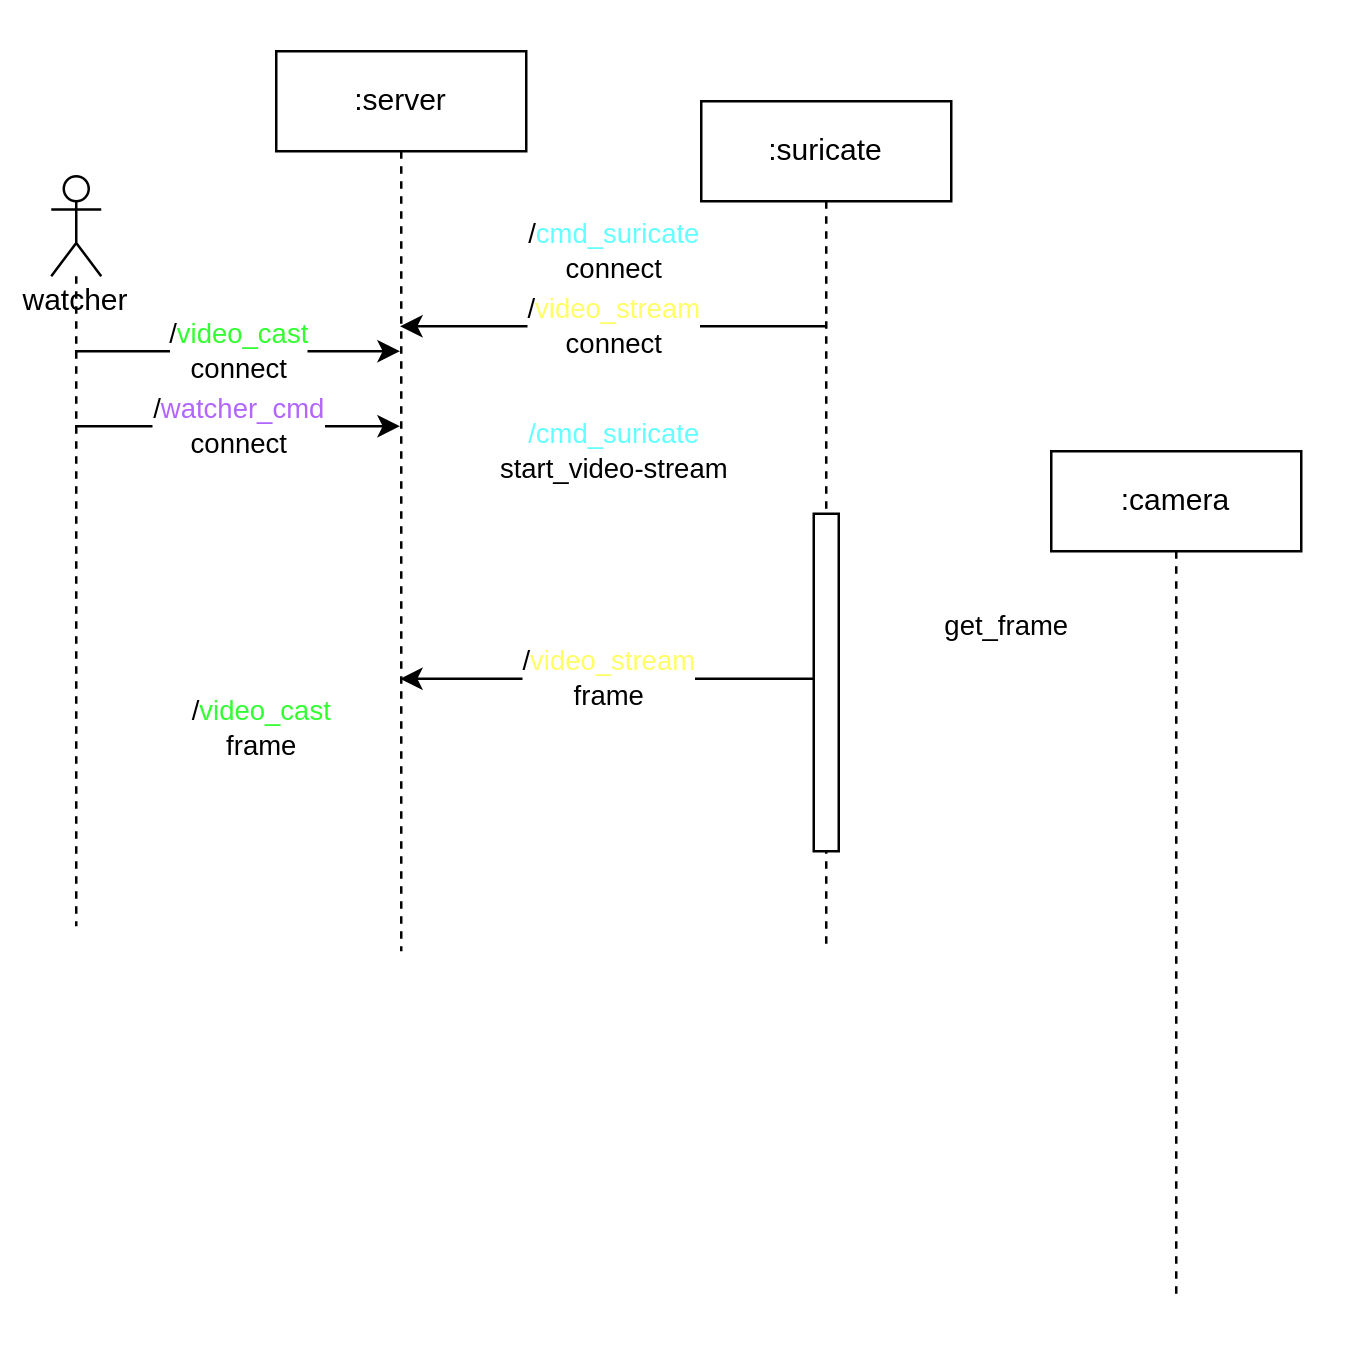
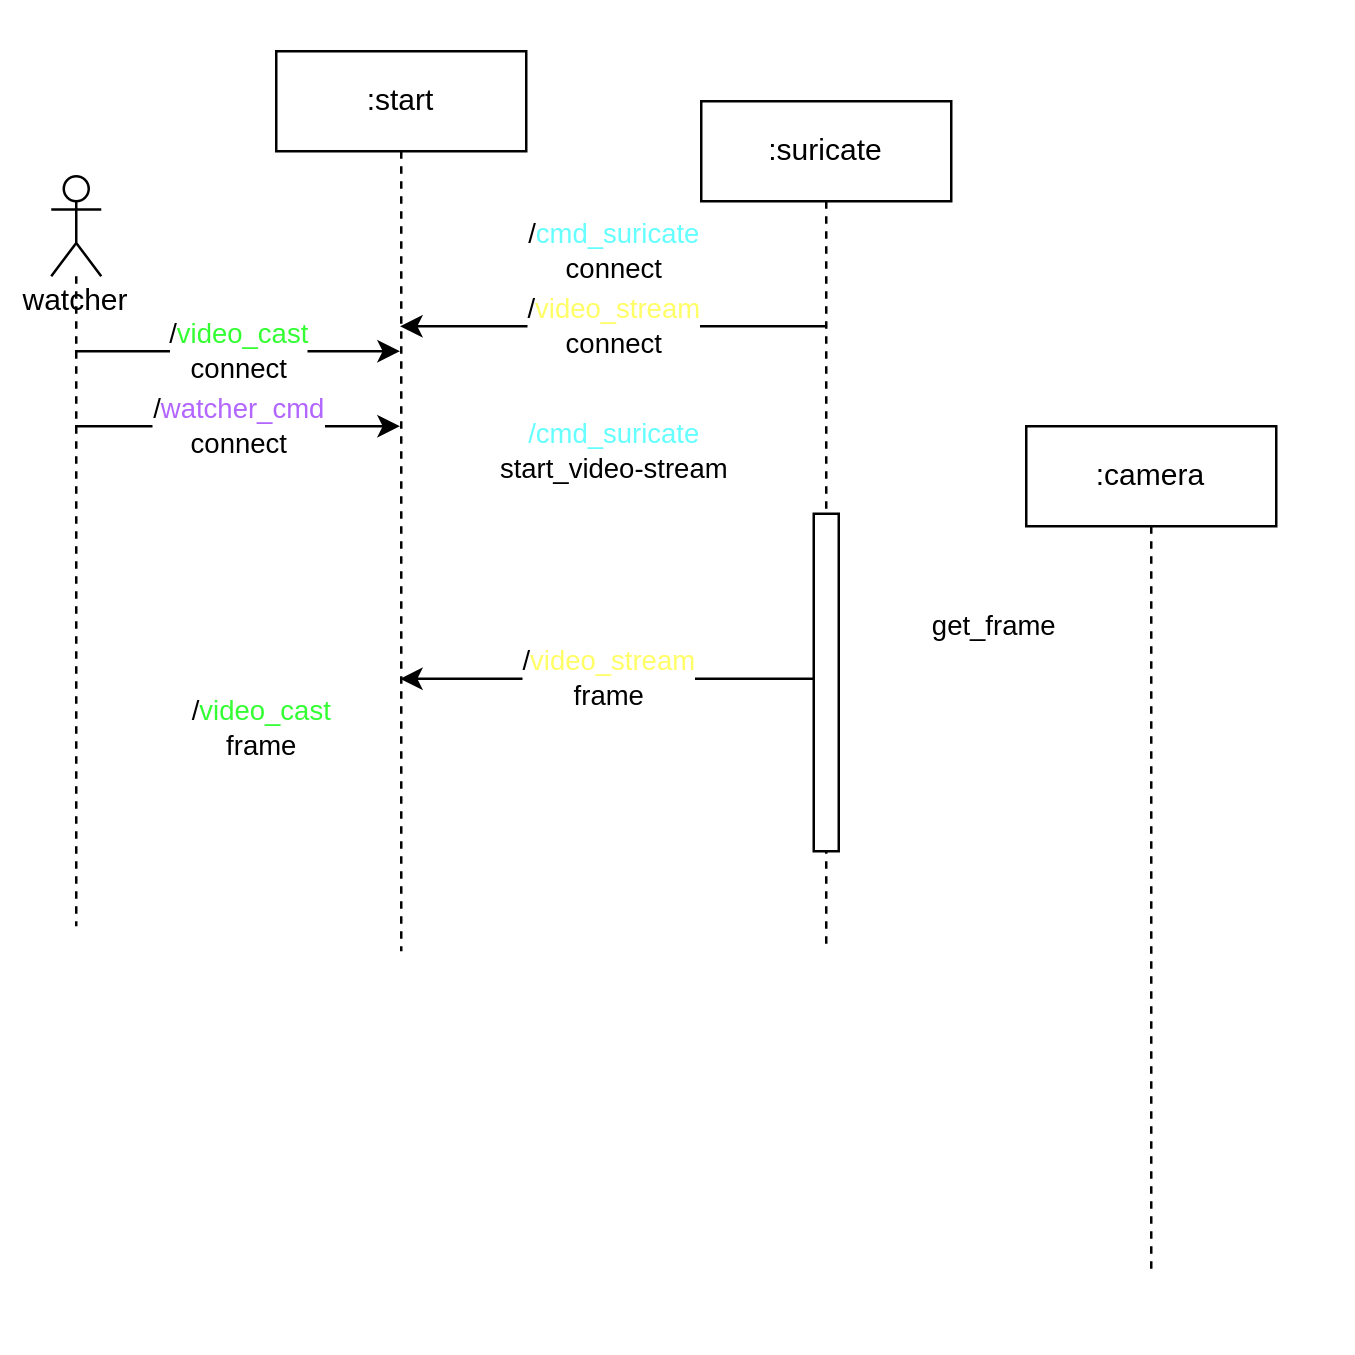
  <mxCell id="0" />
  <mxCell id="1" parent="0" />
  <mxCell id="2" value="&lt;font color=&quot;#66ffff&quot;&gt;/cmd_suricate&lt;br&gt;&lt;/font&gt;start_video-stream" style="rounded=0;orthogonalLoop=1;jettySize=auto;html=1;strokeColor=#FFFFFF;" parent="1" source="5" target="9" edge="1"><mxGeometry relative="1" as="geometry"><mxPoint x="300" y="220" as="targetPoint" /><Array as="points"><mxPoint x="180" y="180" /></Array></mxGeometry></mxCell>
  <mxCell id="3" style="edgeStyle=none;rounded=0;orthogonalLoop=1;jettySize=auto;html=1;strokeColor=#FFFFFF;" parent="1" source="5" target="15" edge="1"><mxGeometry relative="1" as="geometry"><Array as="points"><mxPoint x="70" y="290" /></Array></mxGeometry></mxCell>
  <mxCell id="4" value="/&lt;font color=&quot;#33ff33&quot;&gt;video_cast&lt;/font&gt;&lt;br&gt;frame" style="edgeLabel;html=1;align=center;verticalAlign=middle;resizable=0;points=[];" parent="3" vertex="1" connectable="0"><mxGeometry x="-0.139" relative="1" as="geometry"><mxPoint as="offset" /></mxGeometry></mxCell>
- <mxCell id="5" value=":server" style="shape=umlLifeline;perimeter=lifelinePerimeter;whiteSpace=wrap;html=1;container=1;collapsible=0;recursiveResize=0;outlineConnect=0;" parent="1" vertex="1"><mxGeometry x="110" y="20" width="100" height="360" as="geometry" /></mxCell>
+ <mxCell id="5" value=":start" style="shape=umlLifeline;perimeter=lifelinePerimeter;whiteSpace=wrap;html=1;container=1;collapsible=0;recursiveResize=0;outlineConnect=0;" parent="1" vertex="1"><mxGeometry x="110" y="20" width="100" height="360" as="geometry" /></mxCell>
  <mxCell id="6" value="/&lt;font color=&quot;#ffff66&quot;&gt;video_stream&lt;/font&gt;&lt;br&gt;connect" style="edgeStyle=orthogonalEdgeStyle;rounded=0;orthogonalLoop=1;jettySize=auto;html=1;" parent="1" source="9" target="5" edge="1"><mxGeometry relative="1" as="geometry"><Array as="points"><mxPoint x="220" y="130" /><mxPoint x="220" y="130" /></Array></mxGeometry></mxCell>
  <mxCell id="7" value="/&lt;font color=&quot;#66ffff&quot;&gt;cmd_suricate&lt;/font&gt;&lt;br&gt;connect" style="edgeStyle=none;rounded=0;orthogonalLoop=1;jettySize=auto;html=1;strokeColor=#FFFFFF;" parent="1" source="9" target="5" edge="1"><mxGeometry relative="1" as="geometry"><Array as="points"><mxPoint x="210" y="100" /></Array></mxGeometry></mxCell>
  <mxCell id="8" value="" style="edgeStyle=none;rounded=0;orthogonalLoop=1;jettySize=auto;html=1;entryX=-0.074;entryY=0.039;entryDx=0;entryDy=0;entryPerimeter=0;strokeColor=#FFFFFF;" parent="1" source="9" target="16" edge="1"><mxGeometry relative="1" as="geometry" /></mxCell>
  <mxCell id="9" value=":suricate" style="shape=umlLifeline;perimeter=lifelinePerimeter;whiteSpace=wrap;html=1;container=1;collapsible=0;recursiveResize=0;outlineConnect=0;" parent="1" vertex="1"><mxGeometry x="280" y="40" width="100" height="340" as="geometry" /></mxCell>
  <mxCell id="10" value="/&lt;font color=&quot;#ffff66&quot;&gt;video_stream&lt;/font&gt;&lt;br&gt;frame" style="rounded=0;orthogonalLoop=1;jettySize=auto;html=1;exitX=0.1;exitY=0.489;exitDx=0;exitDy=0;exitPerimeter=0;" parent="1" source="12" target="5" edge="1"><mxGeometry relative="1" as="geometry" /></mxCell>
  <mxCell id="11" value="get_frame" style="edgeStyle=none;rounded=0;orthogonalLoop=1;jettySize=auto;html=1;strokeColor=#FFFFFF;" parent="1" source="12" target="16" edge="1"><mxGeometry relative="1" as="geometry"><Array as="points"><mxPoint x="390" y="250" /></Array></mxGeometry></mxCell>
  <mxCell id="12" value="" style="html=1;points=[];perimeter=orthogonalPerimeter;" parent="1" vertex="1"><mxGeometry x="325" y="205" width="10" height="135" as="geometry" /></mxCell>
  <mxCell id="13" value="/&lt;font color=&quot;#33ff33&quot;&gt;video_cast&lt;/font&gt;&lt;br&gt;connect" style="rounded=0;orthogonalLoop=1;jettySize=auto;html=1;" parent="1" source="15" target="5" edge="1"><mxGeometry relative="1" as="geometry"><Array as="points"><mxPoint x="130" y="140" /></Array></mxGeometry></mxCell>
  <mxCell id="14" value="/&lt;font color=&quot;#b266ff&quot;&gt;watcher_cmd&lt;/font&gt;&lt;br&gt;connect" style="edgeStyle=none;rounded=0;orthogonalLoop=1;jettySize=auto;html=1;" edge="1" parent="1" source="15" target="5"><mxGeometry relative="1" as="geometry"><Array as="points"><mxPoint x="70" y="170" /></Array></mxGeometry></mxCell>
  <mxCell id="15" value="watcher" style="shape=umlLifeline;participant=umlActor;perimeter=lifelinePerimeter;whiteSpace=wrap;html=1;container=1;collapsible=0;recursiveResize=0;verticalAlign=top;spacingTop=36;outlineConnect=0;" parent="1" vertex="1"><mxGeometry x="20" y="70" width="20" height="300" as="geometry" /></mxCell>
- <mxCell id="16" value=":camera" style="shape=umlLifeline;perimeter=lifelinePerimeter;whiteSpace=wrap;html=1;container=1;collapsible=0;recursiveResize=0;outlineConnect=0;" parent="1" vertex="1"><mxGeometry x="420" y="180" width="100" height="340" as="geometry" /></mxCell>
+ <mxCell id="16" value=":camera" style="shape=umlLifeline;perimeter=lifelinePerimeter;whiteSpace=wrap;html=1;container=1;collapsible=0;recursiveResize=0;outlineConnect=0;" parent="1" vertex="1"><mxGeometry x="410" y="170" width="100" height="340" as="geometry" /></mxCell>
